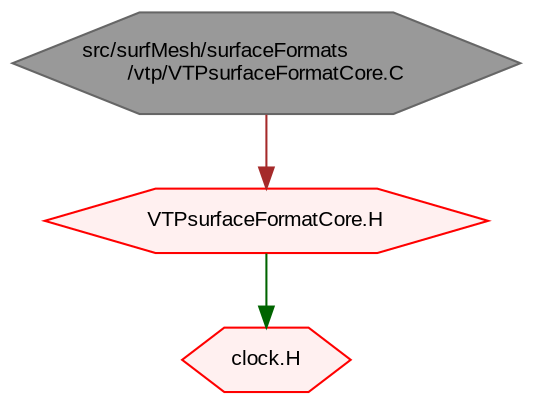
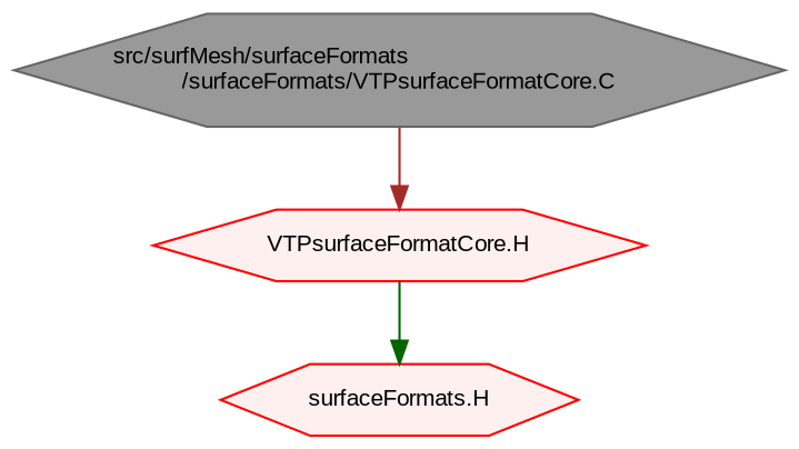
  digraph {
    fontname="Liberation Sans"
    node [color=red fillcolor="#FFF0F0" fontname="Liberation Sans" fontsize=10 shape=hexagon style=filled]
    edge [fontname="Liberation Sans" fontsize=10 labelfontname=Helvetica labelfontsize=10 style=solid]
-   n1 [color=gray40 fillcolor=grey60 fontcolor=black height=0.2 label="src/surfMesh/surfaceFormats\l/vtp/VTPsurfaceFormatCore.C" width=0.4]
+   n1 [color=gray40 fillcolor=grey60 fontcolor=black height=0.2 label="src/surfMesh/surfaceFormats\l/surfaceFormats/VTPsurfaceFormatCore.C" width=0.4]
    n2 [height=0.2 label="VTPsurfaceFormatCore.H" width=0.4]
-   n3 [height=0.2 label="clock.H" width=0.4]
+   n3 [height=0.2 label="surfaceFormats.H" width=0.4]
    n1 -> n2 [color=brown]
    n2 -> n3 [color=darkgreen]
  }
